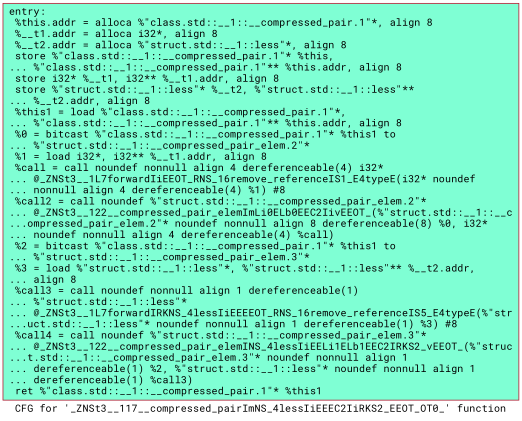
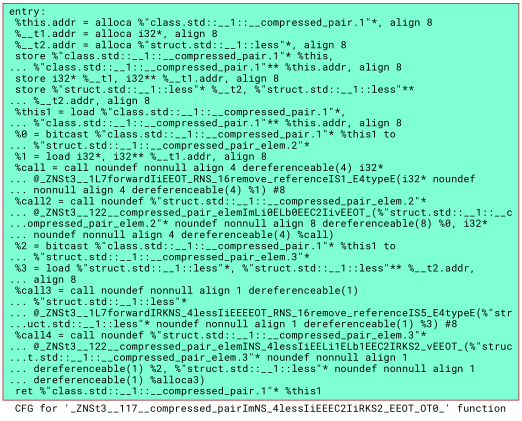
  digraph {
    label="CFG for '_ZNSt3__117__compressed_pairImNS_4lessIiEEEC2IiRKS2_EEOT_OT0_' function"
    rankdir=LR
    fontname="Roboto Mono"
-   n1 [color="#b70d28ff" fillcolor=aquamarine label="{entry:\l  %this.addr = alloca %\"class.std::__1::__compressed_pair.1\"*, align 8\l  %__t1.addr = alloca i32*, align 8\l  %__t2.addr = alloca %\"struct.std::__1::less\"*, align 8\l  store %\"class.std::__1::__compressed_pair.1\"* %this,\l... %\"class.std::__1::__compressed_pair.1\"** %this.addr, align 8\l  store i32* %__t1, i32** %__t1.addr, align 8\l  store %\"struct.std::__1::less\"* %__t2, %\"struct.std::__1::less\"**\l... %__t2.addr, align 8\l  %this1 = load %\"class.std::__1::__compressed_pair.1\"*,\l... %\"class.std::__1::__compressed_pair.1\"** %this.addr, align 8\l  %0 = bitcast %\"class.std::__1::__compressed_pair.1\"* %this1 to\l... %\"struct.std::__1::__compressed_pair_elem.2\"*\l  %1 = load i32*, i32** %__t1.addr, align 8\l  %call = call noundef nonnull align 4 dereferenceable(4) i32*\l... @_ZNSt3__1L7forwardIiEEOT_RNS_16remove_referenceIS1_E4typeE(i32* noundef\l... nonnull align 4 dereferenceable(4) %1) #8\l  %call2 = call noundef %\"struct.std::__1::__compressed_pair_elem.2\"*\l... @_ZNSt3__122__compressed_pair_elemImLi0ELb0EEC2IivEEOT_(%\"struct.std::__1::__c\l...ompressed_pair_elem.2\"* noundef nonnull align 8 dereferenceable(8) %0, i32*\l... noundef nonnull align 4 dereferenceable(4) %call)\l  %2 = bitcast %\"class.std::__1::__compressed_pair.1\"* %this1 to\l... %\"struct.std::__1::__compressed_pair_elem.3\"*\l  %3 = load %\"struct.std::__1::less\"*, %\"struct.std::__1::less\"** %__t2.addr,\l... align 8\l  %call3 = call noundef nonnull align 1 dereferenceable(1)\l... %\"struct.std::__1::less\"*\l... @_ZNSt3__1L7forwardIRKNS_4lessIiEEEEOT_RNS_16remove_referenceIS5_E4typeE(%\"str\l...uct.std::__1::less\"* noundef nonnull align 1 dereferenceable(1) %3) #8\l  %call4 = call noundef %\"struct.std::__1::__compressed_pair_elem.3\"*\l... @_ZNSt3__122__compressed_pair_elemINS_4lessIiEELi1ELb1EEC2IRKS2_vEEOT_(%\"struc\l...t.std::__1::__compressed_pair_elem.3\"* noundef nonnull align 1\l... dereferenceable(1) %2, %\"struct.std::__1::less\"* noundef nonnull align 1\l... dereferenceable(1) %call3)\l  ret %\"class.std::__1::__compressed_pair.1\"* %this1\l}" shape=record style=filled fontname="Roboto Mono"]
+   n1 [color="#b70d28ff" fillcolor=aquamarine label="{entry:\l  %this.addr = alloca %\"class.std::__1::__compressed_pair.1\"*, align 8\l  %__t1.addr = alloca i32*, align 8\l  %__t2.addr = alloca %\"struct.std::__1::less\"*, align 8\l  store %\"class.std::__1::__compressed_pair.1\"* %this,\l... %\"class.std::__1::__compressed_pair.1\"** %this.addr, align 8\l  store i32* %__t1, i32** %__t1.addr, align 8\l  store %\"struct.std::__1::less\"* %__t2, %\"struct.std::__1::less\"**\l... %__t2.addr, align 8\l  %this1 = load %\"class.std::__1::__compressed_pair.1\"*,\l... %\"class.std::__1::__compressed_pair.1\"** %this.addr, align 8\l  %0 = bitcast %\"class.std::__1::__compressed_pair.1\"* %this1 to\l... %\"struct.std::__1::__compressed_pair_elem.2\"*\l  %1 = load i32*, i32** %__t1.addr, align 8\l  %call = call noundef nonnull align 4 dereferenceable(4) i32*\l... @_ZNSt3__1L7forwardIiEEOT_RNS_16remove_referenceIS1_E4typeE(i32* noundef\l... nonnull align 4 dereferenceable(4) %1) #8\l  %call2 = call noundef %\"struct.std::__1::__compressed_pair_elem.2\"*\l... @_ZNSt3__122__compressed_pair_elemImLi0ELb0EEC2IivEEOT_(%\"struct.std::__1::__c\l...ompressed_pair_elem.2\"* noundef nonnull align 8 dereferenceable(8) %0, i32*\l... noundef nonnull align 4 dereferenceable(4) %call)\l  %2 = bitcast %\"class.std::__1::__compressed_pair.1\"* %this1 to\l... %\"struct.std::__1::__compressed_pair_elem.3\"*\l  %3 = load %\"struct.std::__1::less\"*, %\"struct.std::__1::less\"** %__t2.addr,\l... align 8\l  %call3 = call noundef nonnull align 1 dereferenceable(1)\l... %\"struct.std::__1::less\"*\l... @_ZNSt3__1L7forwardIRKNS_4lessIiEEEEOT_RNS_16remove_referenceIS5_E4typeE(%\"str\l...uct.std::__1::less\"* noundef nonnull align 1 dereferenceable(1) %3) #8\l  %call4 = call noundef %\"struct.std::__1::__compressed_pair_elem.3\"*\l... @_ZNSt3__122__compressed_pair_elemINS_4lessIiEELi1ELb1EEC2IRKS2_vEEOT_(%\"struc\l...t.std::__1::__compressed_pair_elem.3\"* noundef nonnull align 1\l... dereferenceable(1) %2, %\"struct.std::__1::less\"* noundef nonnull align 1\l... dereferenceable(1) %alloca3)\l  ret %\"class.std::__1::__compressed_pair.1\"* %this1\l}" shape=record style=filled fontname="Roboto Mono"]
  }
